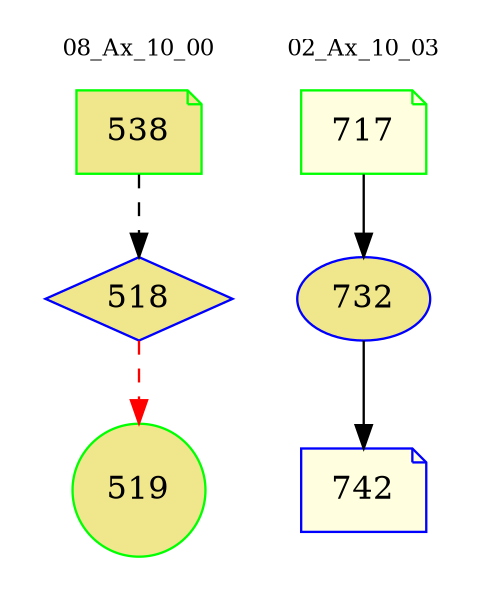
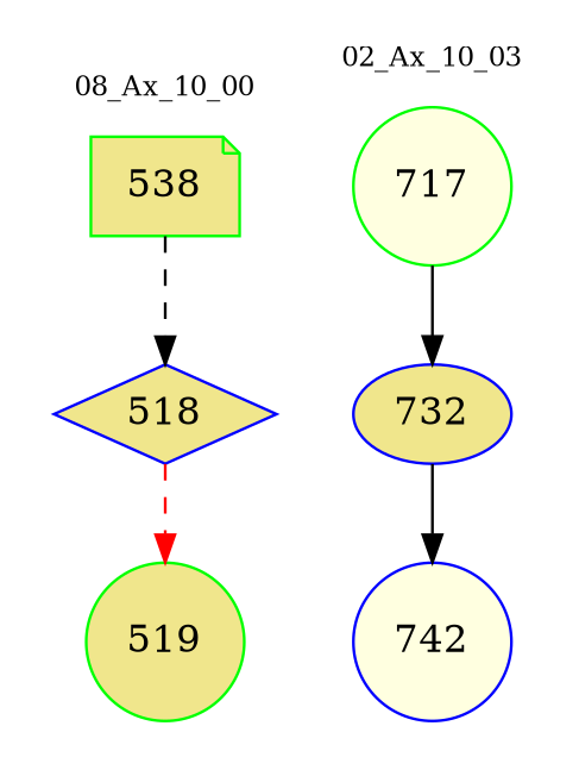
  digraph {
    node [color=green fillcolor=khaki shape=note style=filled]
    edge [color=black style=dashed]
    n1 [label=538]
    n2 [color=blue label=518 shape=diamond]
    n3 [label=519 shape=circle]
-   n4 [fillcolor=lightyellow label=717]
+   n4 [fillcolor=lightyellow label=717 shape=circle]
    n5 [color=blue label=732 shape=ellipse]
-   n6 [color=blue fillcolor=lightyellow label=742]
+   n6 [color=blue fillcolor=lightyellow label=742 shape=circle]
    subgraph cluster_1 {
      color=white
      fontsize=10
      label="08_Ax_10_00"
      n1
      n2
      n3
    }
    subgraph cluster_2 {
      color=white
      fontsize=10
      label="02_Ax_10_03"
      n4
      n5
      n6
    }
    n1 -> n2
    n2 -> n3 [color=red]
    n4 -> n5 [style=solid]
    n5 -> n6 [style=solid]
  }
